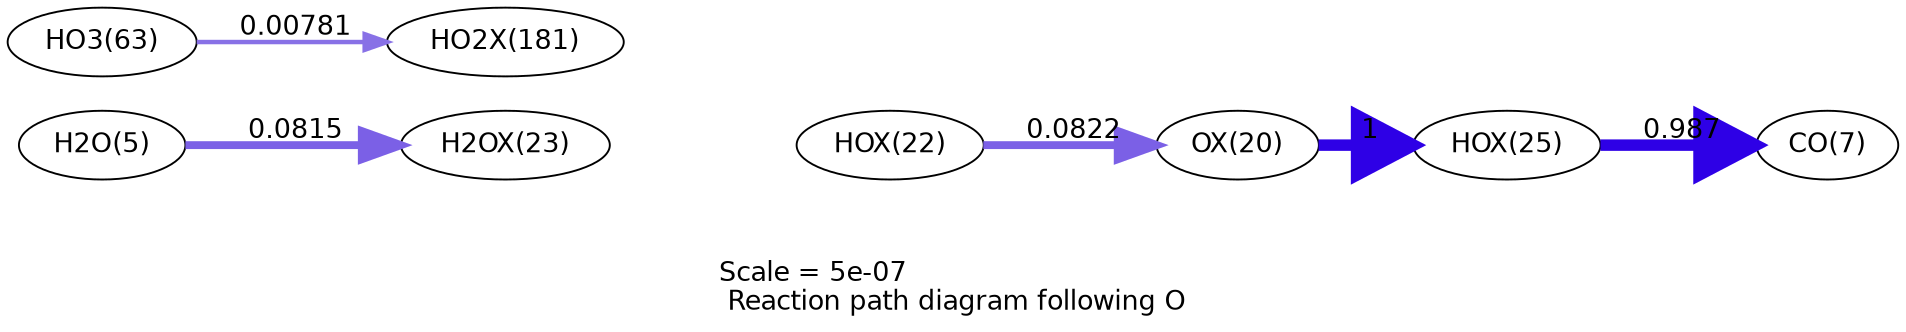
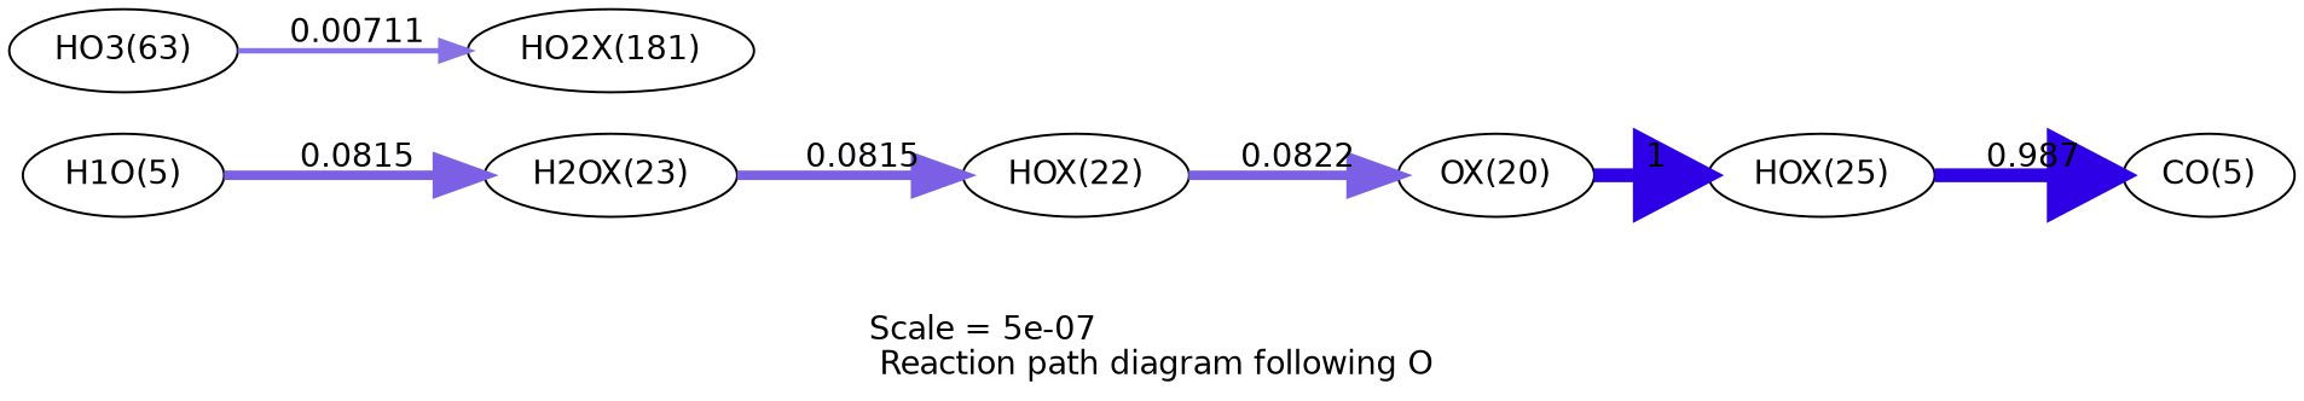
  digraph {
    fontname=Helvetica
    label="Scale = 5e-07\l Reaction path diagram following O"
    rankdir=LR
    node [fontname=Helvetica]
    edge [arrowsize=3 color="0.7, 0.582, 0.9" fontname=Helvetica penwidth=4.11]
    n1 [label="OX(20)"]
    n2 [label="HOX(25)"]
-   n3 [label="CO(7)"]
+   n3 [label="CO(5)"]
    n4 [label="HOX(22)"]
    n5 [label="H2OX(23)"]
-   n6 [label="H2O(5)"]
+   n6 [label="H1O(5)"]
    n7 [label="HO3(63)"]
    n8 [label="HO2X(181)"]
    n1 -> n2 [color="0.7, 1.5, 0.9" label=" 1" penwidth=6]
    n2 -> n3 [color="0.7, 1.49, 0.9" label=" 0.987" penwidth=5.99]
    n4 -> n1 [arrowsize=2.06 label=" 0.0822"]
+   n5 -> n4 [arrowsize=2.05 label=" 0.0815"]
    n6 -> n5 [arrowsize=2.05 color="0.7, 0.581, 0.9" label=" 0.0815"]
-   n7 -> n8 [arrowsize=1.17 color="0.7, 0.508, 0.9" label=" 0.00781" penwidth=2.34]
+   n7 -> n8 [arrowsize=1.17 color="0.7, 0.508, 0.9" label=" 0.00711" penwidth=2.34]
  }
